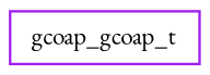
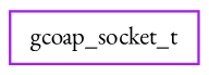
  digraph {
    rankdir=TB
    fontname="EB Garamond"
-   n1 [color=purple fillcolor=white fontname="EB Garamond" fontsize=10 height=0.2 label=gcoap_gcoap_t shape=record style=filled width=0.4]
+   n1 [color=purple fillcolor=white fontname="EB Garamond" fontsize=10 height=0.2 label=gcoap_socket_t shape=record style=filled width=0.4]
  }
